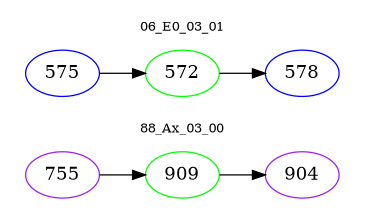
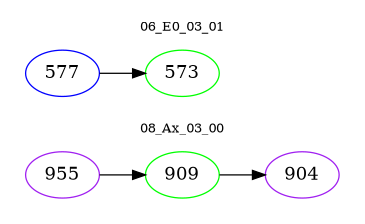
  digraph {
    rankdir=LR
    node [color=purple]
    edge [color=black]
-   n1 [label=755]
+   n1 [label=955]
    n2 [color=green label=909]
    n3 [label=904]
-   n4 [color=blue label=575]
-   n5 [color=green label=572]
-   n6 [color=blue label=578]
+   n4 [color=blue label=577]
+   n5 [color=green label=573]
    subgraph cluster_1 {
      color=white
      fontsize=10
-     label="88_Ax_03_00"
+     label="08_Ax_03_00"
      n1
      n2
      n3
    }
    subgraph cluster_2 {
      color=white
      fontsize=10
      label="06_E0_03_01"
      n4
      n5
-     n6
    }
    n1 -> n2
    n2 -> n3
    n4 -> n5
-   n5 -> n6
  }
